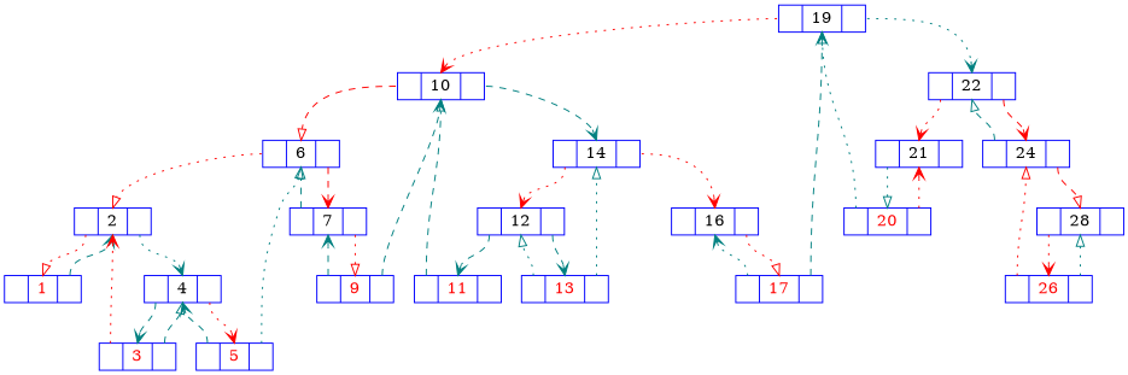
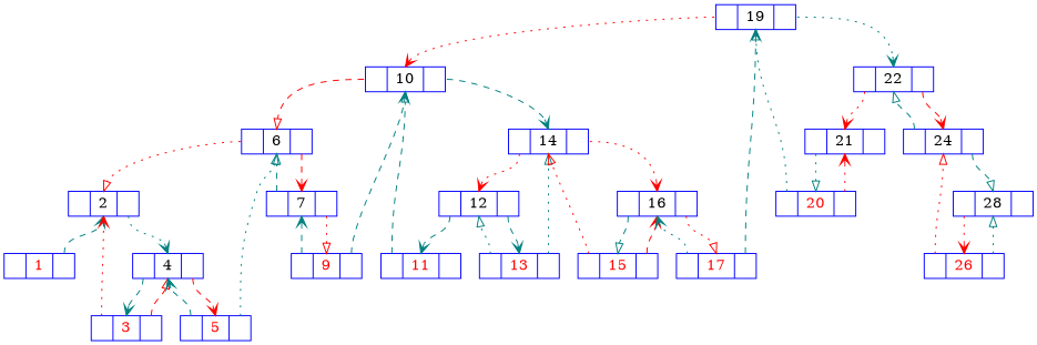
  digraph {
    node [color=blue shape=record]
    edge [arrowhead=vee color=teal headport=D style=dotted tailport=L]
    n1 [height=.1 label="<L> |<D> 19|<R> "]
    n2 [height=.1 label="<L> |<D> 10|<R> "]
    n3 [height=.1 label="<L> |<D> 22|<R> "]
    n4 [height=.1 label="<L> |<D> 6|<R> "]
    n5 [height=.1 label="<L> |<D> 14|<R> "]
    n6 [height=.1 label="<L> |<D> 21|<R> "]
    n7 [height=.1 label="<L> |<D> 24|<R> "]
    n8 [height=.1 label="<L> |<D> 2|<R> "]
    n9 [height=.1 label="<L> |<D> 7|<R> "]
    n10 [height=.1 label="<L> |<D> 12|<R> "]
    n11 [height=.1 label="<L> |<D> 16|<R> "]
    n12 [fontcolor=red height=.1 label="<L> |<D> 20|<R> "]
    n13 [height=.1 label="<L> |<D> 28|<R> "]
    n14 [fontcolor=red height=.1 label="<L> |<D> 1|<R> "]
    n15 [height=.1 label="<L> |<D> 4|<R> "]
    n16 [fontcolor=red height=.1 label="<L> |<D> 9|<R> "]
    n17 [fontcolor=red height=.1 label="<L> |<D> 11|<R> "]
    n18 [fontcolor=red height=.1 label="<L> |<D> 13|<R> "]
+   n19 [fontcolor=red height=.1 label="<L> |<D> 15|<R> "]
    n20 [fontcolor=red height=.1 label="<L> |<D> 17|<R> "]
    n21 [fontcolor=red height=.1 label="<L> |<D> 26|<R> "]
    n22 [fontcolor=red height=.1 label="<L> |<D> 3|<R> "]
    n23 [fontcolor=red height=.1 label="<L> |<D> 5|<R> "]
    n1 -> n2 [color=red]
    n1 -> n3 [tailport=R]
    n2 -> n4 [arrowhead=onormal color=red style=dashed]
    n2 -> n5 [style=dashed tailport=R]
    n3 -> n6 [color=red]
    n3 -> n7 [color=red style=dashed tailport=R]
    n4 -> n8 [arrowhead=onormal color=red]
    n4 -> n9 [color=red style=dashed tailport=R]
    n5 -> n10 [color=red]
    n5 -> n11 [color=red tailport=R]
    n6 -> n12 [arrowhead=onormal]
    n7 -> n3 [arrowhead=onormal style=dashed]
-   n7 -> n13 [arrowhead=onormal color=red style=dashed tailport=R]
-   n8 -> n14 [arrowhead=onormal color=red]
+   n7 -> n13 [arrowhead=onormal style=dashed tailport=R]
    n8 -> n15 [tailport=R]
    n9 -> n4 [arrowhead=onormal style=dashed]
    n9 -> n16 [arrowhead=onormal color=red tailport=R]
    n10 -> n17 [style=dashed]
    n10 -> n18 [style=dashed tailport=R]
+   n11 -> n19 [arrowhead=onormal style=dashed]
    n11 -> n20 [arrowhead=onormal color=red tailport=R]
    n12 -> n1 [arrowhead=onormal]
    n12 -> n6 [color=red tailport=R]
    n13 -> n21 [color=red]
    n14 -> n8 [style=dashed tailport=R]
    n15 -> n22 [style=dashed]
-   n15 -> n23 [color=red tailport=R]
+   n15 -> n23 [color=red style=dashed tailport=R]
    n16 -> n2 [style=dashed tailport=R]
    n16 -> n9 [style=dashed]
    n17 -> n2 [arrowhead=onormal style=dashed]
    n18 -> n5 [arrowhead=onormal tailport=R]
    n18 -> n10 [arrowhead=onormal]
+   n19 -> n5 [arrowhead=onormal color=red]
+   n19 -> n11 [color=red style=dashed tailport=R]
    n20 -> n1 [style=dashed tailport=R]
    n20 -> n11
    n21 -> n7 [arrowhead=onormal color=red]
    n21 -> n13 [arrowhead=onormal tailport=R]
    n22 -> n8 [color=red]
-   n22 -> n15 [arrowhead=onormal style=dashed tailport=R]
+   n22 -> n15 [arrowhead=onormal color=red style=dashed tailport=R]
    n23 -> n4 [arrowhead=onormal tailport=R]
    n23 -> n15 [style=dashed]
  }
